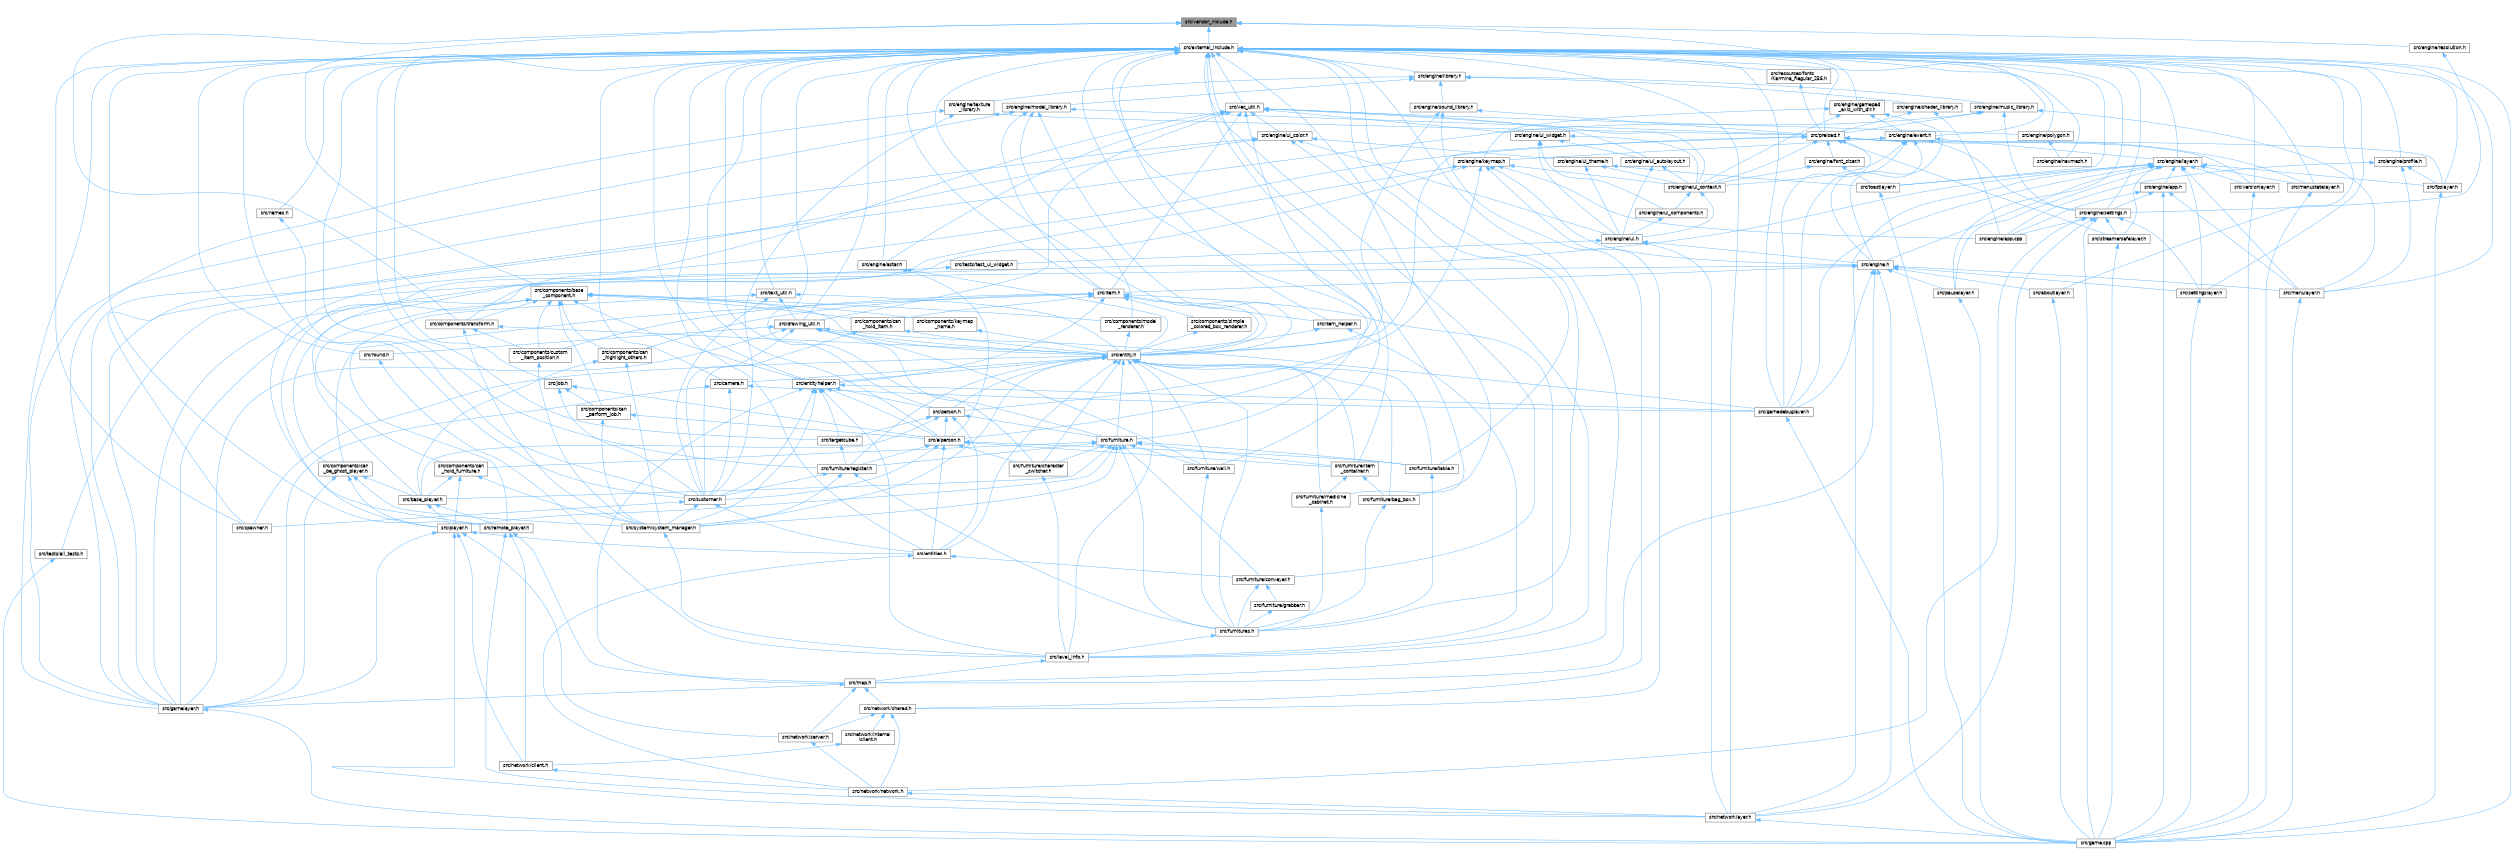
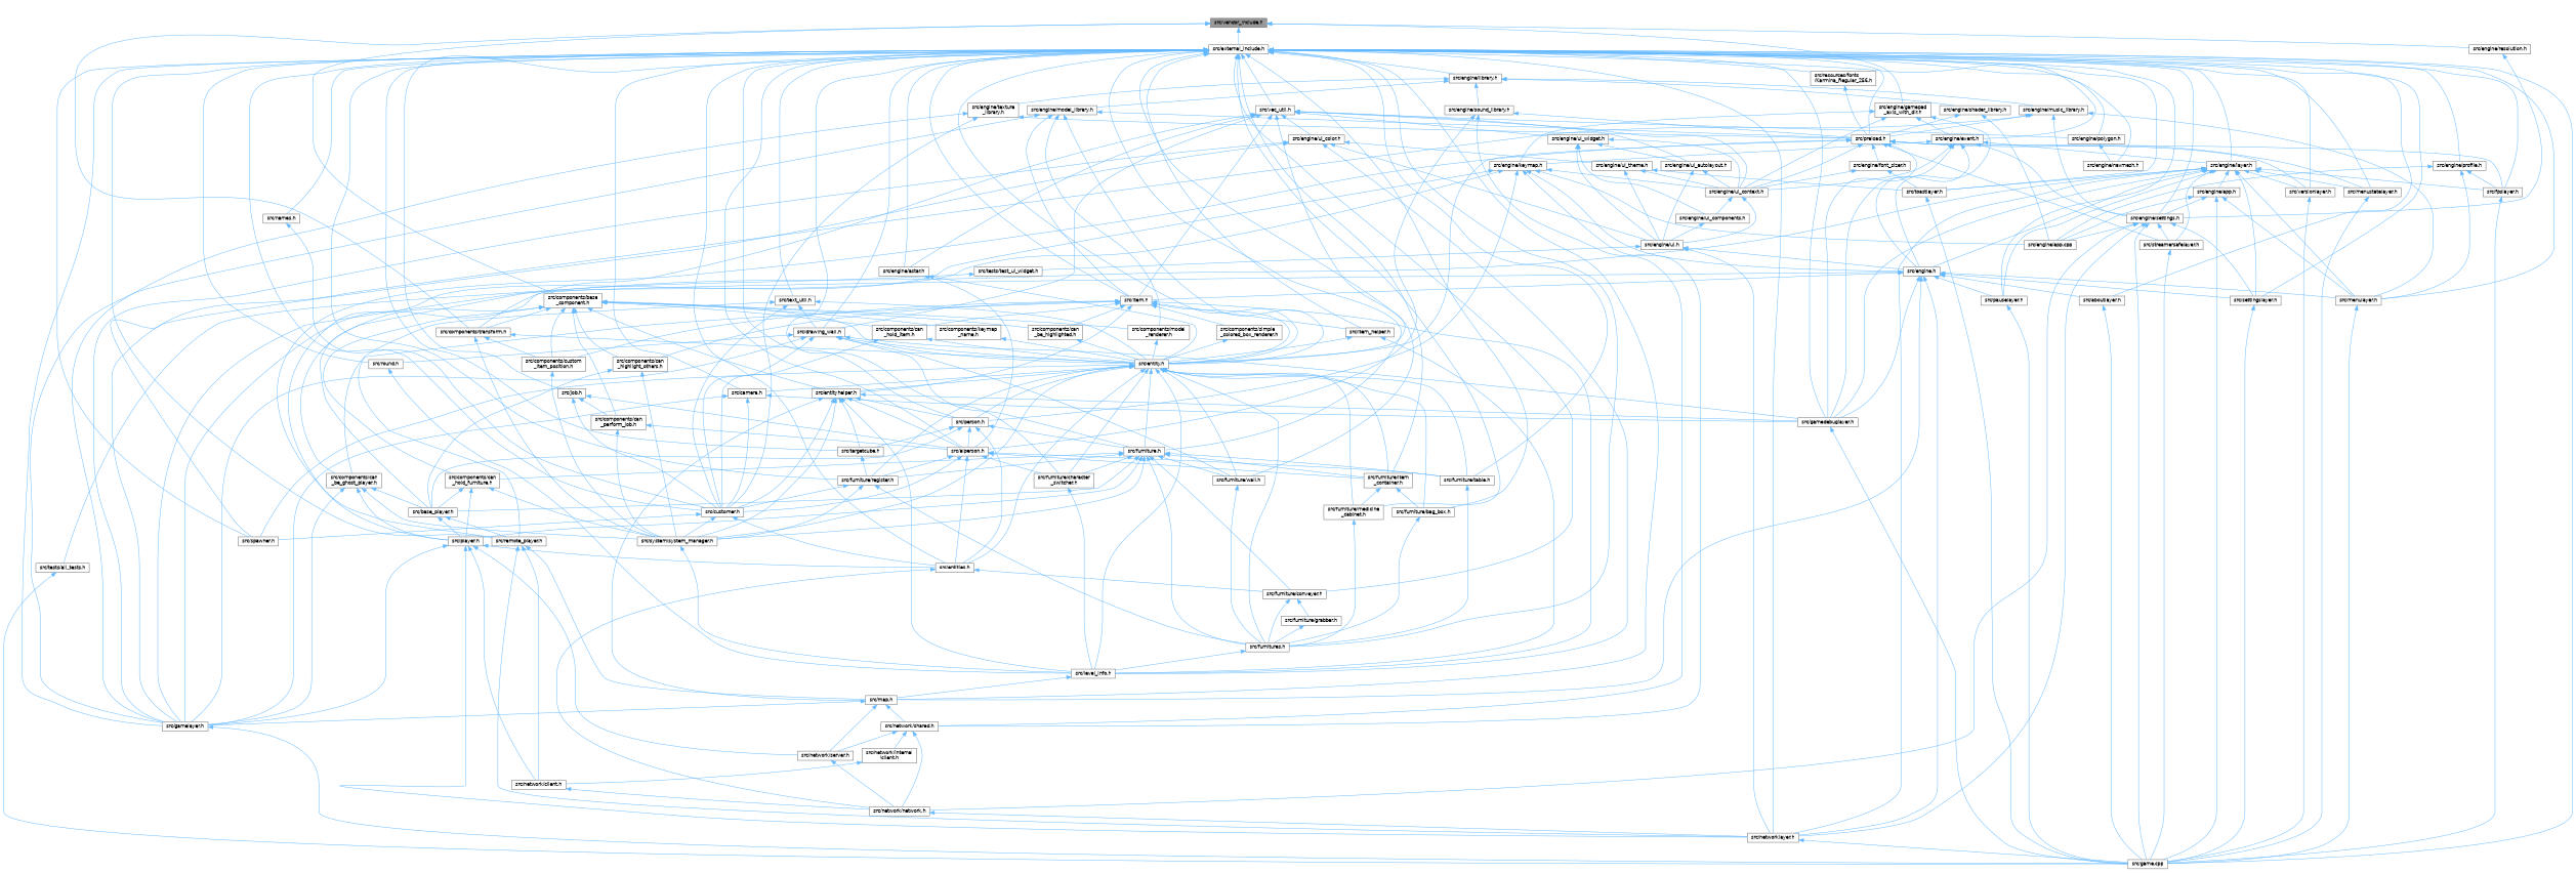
  digraph {
    node [color=grey40 fillcolor=white fontname=Helvetica fontsize=10 shape=box style=filled]
    edge [color=steelblue1 dir=back fontname=Helvetica fontsize=10 labelfontname=Helvetica labelfontsize=10 style=solid]
    n1 [color=gray40 fillcolor=grey60 fontcolor=black height=0.2 label="src/vendor_include.h" width=0.4]
    n2 [height=0.2 label="src/components/base\l_component.h" width=0.4]
    n3 [height=0.2 label="src/components/transform.h" width=0.4]
    n4 [height=0.2 label="src/engine/gamepad\l_axis_with_dir.h" width=0.4]
    n5 [height=0.2 label="src/engine/resolution.h" width=0.4]
    n6 [height=0.2 label="src/external_include.h" width=0.4]
    n7 [height=0.2 label="src/components/can\l_be_ghost_player.h" width=0.4]
+   n8 [height=0.2 label="src/components/can\l_be_highlighted.h" width=0.4]
    n9 [height=0.2 label="src/entity.h" width=0.4]
    n10 [height=0.2 label="src/components/can\l_hold_furniture.h" width=0.4]
    n11 [height=0.2 label="src/components/can\l_highlight_others.h" width=0.4]
    n12 [height=0.2 label="src/components/can\l_hold_item.h" width=0.4]
    n13 [height=0.2 label="src/components/can\l_perform_job.h" width=0.4]
    n14 [height=0.2 label="src/components/custom\l_item_position.h" width=0.4]
    n15 [height=0.2 label="src/components/keymap\l_name.h" width=0.4]
    n16 [height=0.2 label="src/components/model\l_renderer.h" width=0.4]
    n17 [height=0.2 label="src/entityhelper.h" width=0.4]
    n18 [height=0.2 label="src/system/system_manager.h" width=0.4]
    n19 [height=0.2 label="src/engine.h" width=0.4]
    n20 [height=0.2 label="src/engine/event.h" width=0.4]
    n21 [height=0.2 label="src/engine/keymap.h" width=0.4]
    n22 [height=0.2 label="src/engine/ui_context.h" width=0.4]
    n23 [height=0.2 label="src/engine/settings.h" width=0.4]
    n24 [height=0.2 label="src/gamelayer.h" width=0.4]
    n25 [height=0.2 label="src/remote_player.h" width=0.4]
    n26 [height=0.2 label="src/entities.h" width=0.4]
    n27 [height=0.2 label="src/networklayer.h" width=0.4]
    n28 [height=0.2 label="src/furniture/conveyer.h" width=0.4]
    n29 [height=0.2 label="src/furnitures.h" width=0.4]
    n30 [height=0.2 label="src/map.h" width=0.4]
    n31 [height=0.2 label="src/game.cpp" width=0.4]
    n32 [height=0.2 label="src/camera.h" width=0.4]
    n33 [height=0.2 label="src/spawner.h" width=0.4]
    n34 [height=0.2 label="src/furniture/character\l_switcher.h" width=0.4]
    n35 [height=0.2 label="src/furniture/item\l_container.h" width=0.4]
    n36 [height=0.2 label="src/furniture/bag_box.h" width=0.4]
    n37 [height=0.2 label="src/furniture/medicine\l_cabinet.h" width=0.4]
    n38 [height=0.2 label="src/furniture/register.h" width=0.4]
    n39 [height=0.2 label="src/furniture/table.h" width=0.4]
    n40 [height=0.2 label="src/person.h" width=0.4]
    n41 [height=0.2 label="src/furniture.h" width=0.4]
    n42 [height=0.2 label="src/furniture/wall.h" width=0.4]
    n43 [height=0.2 label="src/customer.h" width=0.4]
    n44 [height=0.2 label="src/gamedebuglayer.h" width=0.4]
    n45 [height=0.2 label="src/aiperson.h" width=0.4]
    n46 [height=0.2 label="src/targetcube.h" width=0.4]
    n47 [height=0.2 label="src/aboutlayer.h" width=0.4]
    n48 [height=0.2 label="src/item.h" width=0.4]
    n49 [height=0.2 label="src/menulayer.h" width=0.4]
    n50 [height=0.2 label="src/pauselayer.h" width=0.4]
    n51 [height=0.2 label="src/settingslayer.h" width=0.4]
    n52 [height=0.2 label="src/item_helper.h" width=0.4]
    n53 [height=0.2 label="src/engine/layer.h" width=0.4]
    n54 [height=0.2 label="src/fpslayer.h" width=0.4]
    n55 [height=0.2 label="src/menustatelayer.h" width=0.4]
    n56 [height=0.2 label="src/toastlayer.h" width=0.4]
    n57 [height=0.2 label="src/versionlayer.h" width=0.4]
-   n58 [height=0.2 label="src/drawing_util.h" width=0.4]
+   n58 [height=0.2 label="src/drawing_wall.h" width=0.4]
    n59 [height=0.2 label="src/round.h" width=0.4]
    n60 [height=0.2 label="src/engine/astar.h" width=0.4]
    n61 [height=0.2 label="src/engine/library.h" width=0.4]
    n62 [height=0.2 label="src/preload.h" width=0.4]
    n63 [height=0.2 label="src/engine/navmesh.h" width=0.4]
    n64 [height=0.2 label="src/engine/polygon.h" width=0.4]
    n65 [height=0.2 label="src/engine/profile.h" width=0.4]
    n66 [height=0.2 label="src/job.h" width=0.4]
    n67 [height=0.2 label="src/names.h" width=0.4]
    n68 [height=0.2 label="src/resources/fonts\l/Karmina_Regular_256.h" width=0.4]
    n69 [height=0.2 label="src/text_util.h" width=0.4]
    n70 [height=0.2 label="src/vec_util.h" width=0.4]
    n71 [height=0.2 label="src/base_player.h" width=0.4]
    n72 [height=0.2 label="src/player.h" width=0.4]
    n73 [height=0.2 label="src/level_info.h" width=0.4]
    n74 [height=0.2 label="src/components/simple\l_colored_box_renderer.h" width=0.4]
    n75 [height=0.2 label="src/network/server.h" width=0.4]
    n76 [height=0.2 label="src/network/client.h" width=0.4]
    n77 [height=0.2 label="src/network/network.h" width=0.4]
    n78 [height=0.2 label="src/furniture/grabber.h" width=0.4]
    n79 [height=0.2 label="src/network/shared.h" width=0.4]
    n80 [height=0.2 label="src/network/internal\l/client.h" width=0.4]
    n81 [height=0.2 label="src/engine/app.cpp" width=0.4]
    n82 [height=0.2 label="src/engine/ui.h" width=0.4]
    n83 [height=0.2 label="src/engine/ui_components.h" width=0.4]
    n84 [height=0.2 label="src/engine/app.h" width=0.4]
    n85 [height=0.2 label="src/streamersafelayer.h" width=0.4]
    n86 [height=0.2 label="src/tests/test_ui_widget.h" width=0.4]
    n87 [height=0.2 label="src/tests/all_tests.h" width=0.4]
    n88 [height=0.2 label="src/engine/model_library.h" width=0.4]
    n89 [height=0.2 label="src/engine/music_library.h" width=0.4]
    n90 [height=0.2 label="src/engine/shader_library.h" width=0.4]
    n91 [height=0.2 label="src/engine/sound_library.h" width=0.4]
    n92 [height=0.2 label="src/engine/texture\l_library.h" width=0.4]
    n93 [height=0.2 label="src/engine/font_sizer.h" width=0.4]
    n94 [height=0.2 label="src/engine/ui_autolayout.h" width=0.4]
    n95 [height=0.2 label="src/engine/ui_color.h" width=0.4]
    n96 [height=0.2 label="src/engine/ui_widget.h" width=0.4]
    n97 [height=0.2 label="src/engine/ui_theme.h" width=0.4]
    n1 -> n2
    n1 -> n3
    n1 -> n4
    n1 -> n5
    n1 -> n6
    n2 -> n3
    n2 -> n7
+   n2 -> n8
    n2 -> n9
    n2 -> n10
    n2 -> n11
    n2 -> n12
    n2 -> n13
    n2 -> n14
    n2 -> n15
    n2 -> n16
    n2 -> n17
    n3 -> n9
    n3 -> n14
    n3 -> n18
    n4 -> n19
    n4 -> n20
    n4 -> n21
    n4 -> n22
    n5 -> n23
    n6 -> n9
-   n6 -> n17
    n6 -> n20
    n6 -> n23
    n6 -> n24
    n6 -> n25
    n6 -> n26
    n6 -> n27
    n6 -> n28
    n6 -> n29
    n6 -> n30
    n6 -> n31
    n6 -> n32
    n6 -> n33
    n6 -> n34
    n6 -> n35
    n6 -> n36
    n6 -> n37
    n6 -> n38
    n6 -> n39
    n6 -> n40
    n6 -> n41
    n6 -> n42
    n6 -> n43
    n6 -> n44
    n6 -> n45
    n6 -> n46
    n6 -> n47
    n6 -> n48
    n6 -> n49
    n6 -> n50
    n6 -> n51
    n6 -> n52
    n6 -> n53
    n6 -> n54
    n6 -> n55
    n6 -> n56
    n6 -> n57
    n6 -> n58
    n6 -> n59
    n6 -> n60
    n6 -> n61
    n6 -> n62
    n6 -> n63
    n6 -> n64
    n6 -> n65
    n6 -> n66
    n6 -> n67
    n6 -> n68
    n6 -> n69
    n6 -> n70
    n7 -> n18
    n7 -> n24
    n7 -> n71
    n7 -> n72
+   n8 -> n9
    n9 -> n17
    n9 -> n18
    n9 -> n26
    n9 -> n29
    n9 -> n32
    n9 -> n33
    n9 -> n34
    n9 -> n35
    n9 -> n36
    n9 -> n37
    n9 -> n38
    n9 -> n39
    n9 -> n40
    n9 -> n41
    n9 -> n42
    n9 -> n73
    n10 -> n18
    n10 -> n71
    n10 -> n72
    n11 -> n18
    n11 -> n71
    n12 -> n9
    n12 -> n43
    n13 -> n18
    n13 -> n45
    n14 -> n18
    n15 -> n9
    n16 -> n9
    n17 -> n18
    n17 -> n30
    n17 -> n40
    n17 -> n43
    n17 -> n44
    n17 -> n45
    n17 -> n46
    n17 -> n73
    n18 -> n73
    n19 -> n24
    n19 -> n27
    n19 -> n30
    n19 -> n44
    n19 -> n47
    n19 -> n48
    n19 -> n49
    n19 -> n50
    n19 -> n51
    n20 -> n19
    n20 -> n21
    n20 -> n22
    n20 -> n23
    n20 -> n44
    n20 -> n53
    n21 -> n19
    n21 -> n22
    n21 -> n40
    n21 -> n71
    n21 -> n72
    n21 -> n79
    n21 -> n81
    n22 -> n82
    n22 -> n83
    n23 -> n27
    n23 -> n31
    n23 -> n51
    n23 -> n77
    n23 -> n81
    n23 -> n85
    n24 -> n31
    n25 -> n27
    n25 -> n30
    n25 -> n76
    n26 -> n28
    n26 -> n77
    n27 -> n31
    n28 -> n29
    n28 -> n78
    n29 -> n73
    n30 -> n24
    n30 -> n75
    n30 -> n79
    n32 -> n24
    n32 -> n43
    n32 -> n44
    n34 -> n73
    n35 -> n36
    n35 -> n37
    n36 -> n29
    n37 -> n29
    n38 -> n18
    n38 -> n29
    n38 -> n43
    n39 -> n29
    n40 -> n26
    n40 -> n41
    n40 -> n45
    n40 -> n46
    n40 -> n71
    n41 -> n10
    n41 -> n18
    n41 -> n28
    n41 -> n29
    n41 -> n34
    n41 -> n35
    n41 -> n38
    n41 -> n39
    n41 -> n42
    n41 -> n71
    n41 -> n72
    n42 -> n29
    n43 -> n18
    n43 -> n26
    n43 -> n33
    n44 -> n31
    n45 -> n26
    n45 -> n34
    n45 -> n35
    n45 -> n38
    n45 -> n39
    n45 -> n43
    n46 -> n38
    n47 -> n31
    n48 -> n7
+   n48 -> n8
    n48 -> n9
    n48 -> n11
    n48 -> n12
    n48 -> n14
    n48 -> n17
    n48 -> n52
    n48 -> n73
    n48 -> n74
    n49 -> n31
    n50 -> n31
    n51 -> n31
    n52 -> n9
    n52 -> n73
    n53 -> n19
    n53 -> n24
    n53 -> n27
    n53 -> n44
    n53 -> n49
    n53 -> n50
    n53 -> n51
    n53 -> n54
    n53 -> n55
    n53 -> n56
    n53 -> n57
    n53 -> n84
    n53 -> n85
    n54 -> n31
    n55 -> n31
    n56 -> n31
    n57 -> n31
    n58 -> n9
    n58 -> n24
    n58 -> n41
    n58 -> n42
    n58 -> n43
    n58 -> n44
    n58 -> n59
    n59 -> n73
    n60 -> n9
    n60 -> n45
    n61 -> n88
    n61 -> n89
    n61 -> n90
    n61 -> n91
    n61 -> n92
    n62 -> n9
    n62 -> n22
    n62 -> n25
    n62 -> n44
    n62 -> n54
    n62 -> n55
    n62 -> n57
    n62 -> n85
    n62 -> n93
    n64 -> n63
    n65 -> n49
    n65 -> n54
    n65 -> n81
    n66 -> n13
    n66 -> n43
    n66 -> n45
    n67 -> n43
    n68 -> n62
    n69 -> n9
    n69 -> n25
    n69 -> n43
    n69 -> n58
    n70 -> n3
    n70 -> n9
    n70 -> n22
    n70 -> n48
    n70 -> n58
    n70 -> n60
    n70 -> n64
    n70 -> n94
    n70 -> n95
    n70 -> n96
    n71 -> n25
    n71 -> n72
    n72 -> n24
    n72 -> n26
    n72 -> n27
    n72 -> n75
    n72 -> n76
    n73 -> n30
    n74 -> n9
    n75 -> n77
    n76 -> n77
    n77 -> n27
    n78 -> n29
    n79 -> n75
    n79 -> n77
    n79 -> n80
    n80 -> n76
    n82 -> n19
    n82 -> n27
    n82 -> n86
    n83 -> n82
    n84 -> n23
    n84 -> n31
    n84 -> n49
    n84 -> n81
    n85 -> n31
    n86 -> n87
    n87 -> n31
    n88 -> n9
    n88 -> n16
    n88 -> n24
    n88 -> n48
    n88 -> n62
    n89 -> n23
    n89 -> n24
    n89 -> n49
    n89 -> n62
    n90 -> n62
    n90 -> n81
    n91 -> n45
    n91 -> n62
    n91 -> n79
    n92 -> n24
    n92 -> n43
    n92 -> n62
    n93 -> n22
    n93 -> n56
    n94 -> n22
    n94 -> n82
    n95 -> n24
    n95 -> n33
    n95 -> n73
    n95 -> n82
    n95 -> n97
    n96 -> n22
    n96 -> n82
    n96 -> n83
    n96 -> n94
    n97 -> n22
    n97 -> n56
    n97 -> n82
  }
